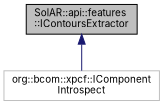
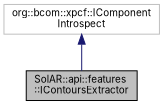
  digraph {
    fontname=Inter
    node [fontname=Inter fontsize=10 shape=record style=filled]
    n1 [color=black fillcolor=grey75 fontcolor=black height=0.2 label="SolAR::api::features\l::IContoursExtractor" width=0.4]
    n2 [color=grey75 fillcolor=white height=0.2 label="org::bcom::xpcf::IComponent\lIntrospect" width=0.4]
-   n1 -> n2 [color=midnightblue dir=back fontname=Inter fontsize=10 labelfontname=Helvetica labelfontsize=10 style=solid]
+   n2 -> n1 [color=midnightblue dir=back fontname=Inter fontsize=10 labelfontname=Helvetica labelfontsize=10 style=solid]
  }
